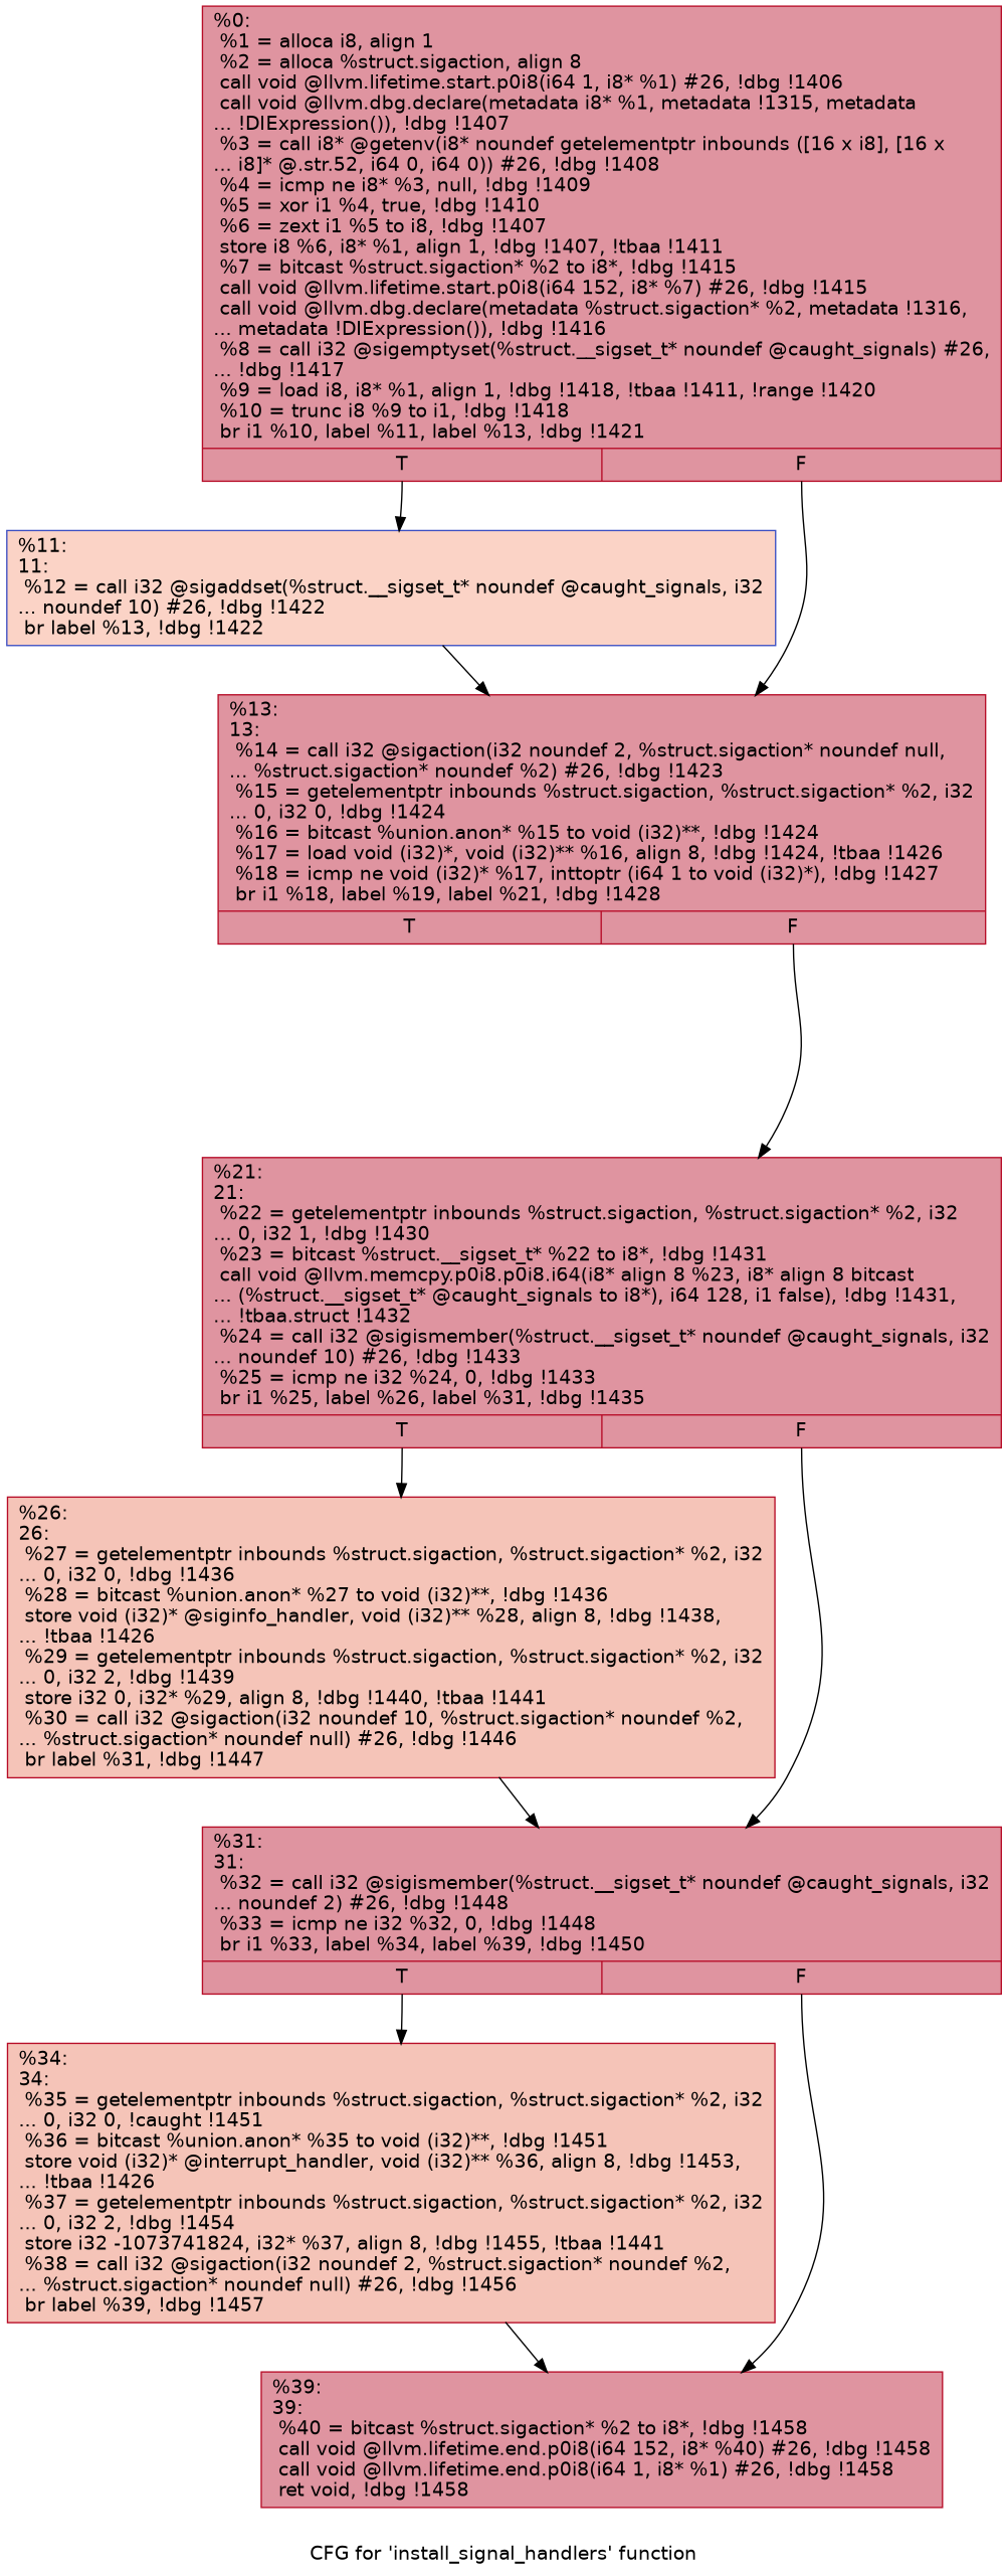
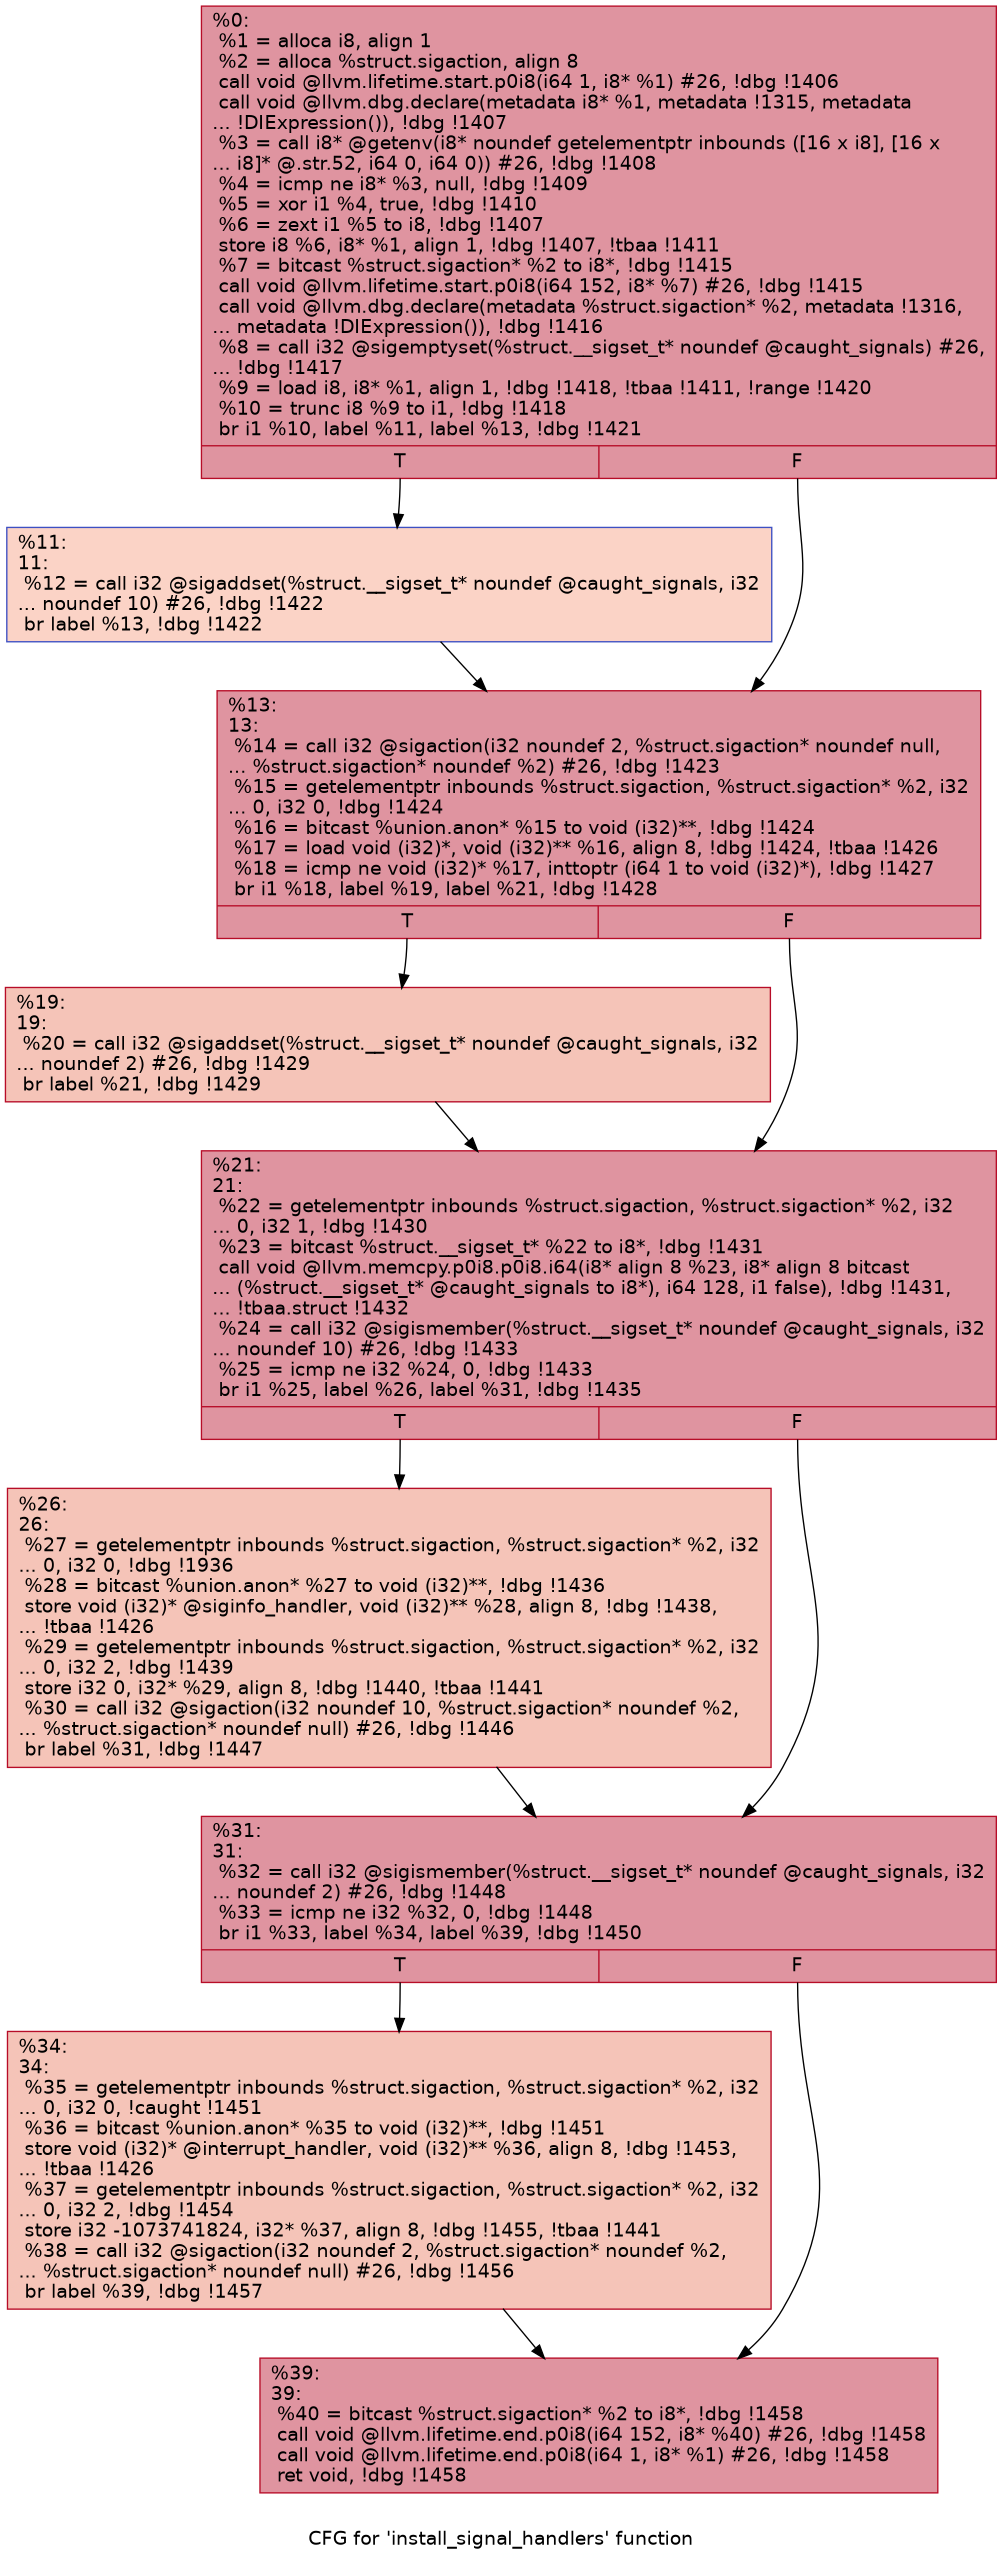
  digraph {
    fontname="DejaVu Sans"
    label="CFG for 'install_signal_handlers' function"
    node [color="#b70d28ff" fillcolor="#b70d2870" fontname="DejaVu Sans" shape=record style=filled]
    edge [fontname="DejaVu Sans"]
    n1 [label="{%0:\l  %1 = alloca i8, align 1\l  %2 = alloca %struct.sigaction, align 8\l  call void @llvm.lifetime.start.p0i8(i64 1, i8* %1) #26, !dbg !1406\l  call void @llvm.dbg.declare(metadata i8* %1, metadata !1315, metadata\l... !DIExpression()), !dbg !1407\l  %3 = call i8* @getenv(i8* noundef getelementptr inbounds ([16 x i8], [16 x\l... i8]* @.str.52, i64 0, i64 0)) #26, !dbg !1408\l  %4 = icmp ne i8* %3, null, !dbg !1409\l  %5 = xor i1 %4, true, !dbg !1410\l  %6 = zext i1 %5 to i8, !dbg !1407\l  store i8 %6, i8* %1, align 1, !dbg !1407, !tbaa !1411\l  %7 = bitcast %struct.sigaction* %2 to i8*, !dbg !1415\l  call void @llvm.lifetime.start.p0i8(i64 152, i8* %7) #26, !dbg !1415\l  call void @llvm.dbg.declare(metadata %struct.sigaction* %2, metadata !1316,\l... metadata !DIExpression()), !dbg !1416\l  %8 = call i32 @sigemptyset(%struct.__sigset_t* noundef @caught_signals) #26,\l... !dbg !1417\l  %9 = load i8, i8* %1, align 1, !dbg !1418, !tbaa !1411, !range !1420\l  %10 = trunc i8 %9 to i1, !dbg !1418\l  br i1 %10, label %11, label %13, !dbg !1421\l|{<s0>T|<s1>F}}"]
    n2 [color="#3d50c3ff" fillcolor="#f59c7d70" label="{%11:\l11:                                               \l  %12 = call i32 @sigaddset(%struct.__sigset_t* noundef @caught_signals, i32\l... noundef 10) #26, !dbg !1422\l  br label %13, !dbg !1422\l}"]
    n3 [label="{%13:\l13:                                               \l  %14 = call i32 @sigaction(i32 noundef 2, %struct.sigaction* noundef null,\l... %struct.sigaction* noundef %2) #26, !dbg !1423\l  %15 = getelementptr inbounds %struct.sigaction, %struct.sigaction* %2, i32\l... 0, i32 0, !dbg !1424\l  %16 = bitcast %union.anon* %15 to void (i32)**, !dbg !1424\l  %17 = load void (i32)*, void (i32)** %16, align 8, !dbg !1424, !tbaa !1426\l  %18 = icmp ne void (i32)* %17, inttoptr (i64 1 to void (i32)*), !dbg !1427\l  br i1 %18, label %19, label %21, !dbg !1428\l|{<s0>T|<s1>F}}"]
+   n4 [fillcolor="#e97a5f70" label="{%19:\l19:                                               \l  %20 = call i32 @sigaddset(%struct.__sigset_t* noundef @caught_signals, i32\l... noundef 2) #26, !dbg !1429\l  br label %21, !dbg !1429\l}"]
    n5 [label="{%21:\l21:                                               \l  %22 = getelementptr inbounds %struct.sigaction, %struct.sigaction* %2, i32\l... 0, i32 1, !dbg !1430\l  %23 = bitcast %struct.__sigset_t* %22 to i8*, !dbg !1431\l  call void @llvm.memcpy.p0i8.p0i8.i64(i8* align 8 %23, i8* align 8 bitcast\l... (%struct.__sigset_t* @caught_signals to i8*), i64 128, i1 false), !dbg !1431,\l... !tbaa.struct !1432\l  %24 = call i32 @sigismember(%struct.__sigset_t* noundef @caught_signals, i32\l... noundef 10) #26, !dbg !1433\l  %25 = icmp ne i32 %24, 0, !dbg !1433\l  br i1 %25, label %26, label %31, !dbg !1435\l|{<s0>T|<s1>F}}"]
-   n6 [fillcolor="#e97a5f70" label="{%26:\l26:                                               \l  %27 = getelementptr inbounds %struct.sigaction, %struct.sigaction* %2, i32\l... 0, i32 0, !dbg !1436\l  %28 = bitcast %union.anon* %27 to void (i32)**, !dbg !1436\l  store void (i32)* @siginfo_handler, void (i32)** %28, align 8, !dbg !1438,\l... !tbaa !1426\l  %29 = getelementptr inbounds %struct.sigaction, %struct.sigaction* %2, i32\l... 0, i32 2, !dbg !1439\l  store i32 0, i32* %29, align 8, !dbg !1440, !tbaa !1441\l  %30 = call i32 @sigaction(i32 noundef 10, %struct.sigaction* noundef %2,\l... %struct.sigaction* noundef null) #26, !dbg !1446\l  br label %31, !dbg !1447\l}"]
+   n6 [fillcolor="#e97a5f70" label="{%26:\l26:                                               \l  %27 = getelementptr inbounds %struct.sigaction, %struct.sigaction* %2, i32\l... 0, i32 0, !dbg !1936\l  %28 = bitcast %union.anon* %27 to void (i32)**, !dbg !1436\l  store void (i32)* @siginfo_handler, void (i32)** %28, align 8, !dbg !1438,\l... !tbaa !1426\l  %29 = getelementptr inbounds %struct.sigaction, %struct.sigaction* %2, i32\l... 0, i32 2, !dbg !1439\l  store i32 0, i32* %29, align 8, !dbg !1440, !tbaa !1441\l  %30 = call i32 @sigaction(i32 noundef 10, %struct.sigaction* noundef %2,\l... %struct.sigaction* noundef null) #26, !dbg !1446\l  br label %31, !dbg !1447\l}"]
    n7 [label="{%31:\l31:                                               \l  %32 = call i32 @sigismember(%struct.__sigset_t* noundef @caught_signals, i32\l... noundef 2) #26, !dbg !1448\l  %33 = icmp ne i32 %32, 0, !dbg !1448\l  br i1 %33, label %34, label %39, !dbg !1450\l|{<s0>T|<s1>F}}"]
    n8 [fillcolor="#e97a5f70" label="{%34:\l34:                                               \l  %35 = getelementptr inbounds %struct.sigaction, %struct.sigaction* %2, i32\l... 0, i32 0, !caught !1451\l  %36 = bitcast %union.anon* %35 to void (i32)**, !dbg !1451\l  store void (i32)* @interrupt_handler, void (i32)** %36, align 8, !dbg !1453,\l... !tbaa !1426\l  %37 = getelementptr inbounds %struct.sigaction, %struct.sigaction* %2, i32\l... 0, i32 2, !dbg !1454\l  store i32 -1073741824, i32* %37, align 8, !dbg !1455, !tbaa !1441\l  %38 = call i32 @sigaction(i32 noundef 2, %struct.sigaction* noundef %2,\l... %struct.sigaction* noundef null) #26, !dbg !1456\l  br label %39, !dbg !1457\l}"]
    n9 [label="{%39:\l39:                                               \l  %40 = bitcast %struct.sigaction* %2 to i8*, !dbg !1458\l  call void @llvm.lifetime.end.p0i8(i64 152, i8* %40) #26, !dbg !1458\l  call void @llvm.lifetime.end.p0i8(i64 1, i8* %1) #26, !dbg !1458\l  ret void, !dbg !1458\l}"]
    n1 -> n2 [tailport=s0]
    n1 -> n3 [tailport=s1]
    n2 -> n3
+   n3 -> n4 [tailport=s0]
    n3 -> n5 [tailport=s1]
+   n4 -> n5
    n5 -> n6 [tailport=s0]
    n5 -> n7 [tailport=s1]
    n6 -> n7
    n7 -> n8 [tailport=s0]
    n7 -> n9 [tailport=s1]
    n8 -> n9
  }
